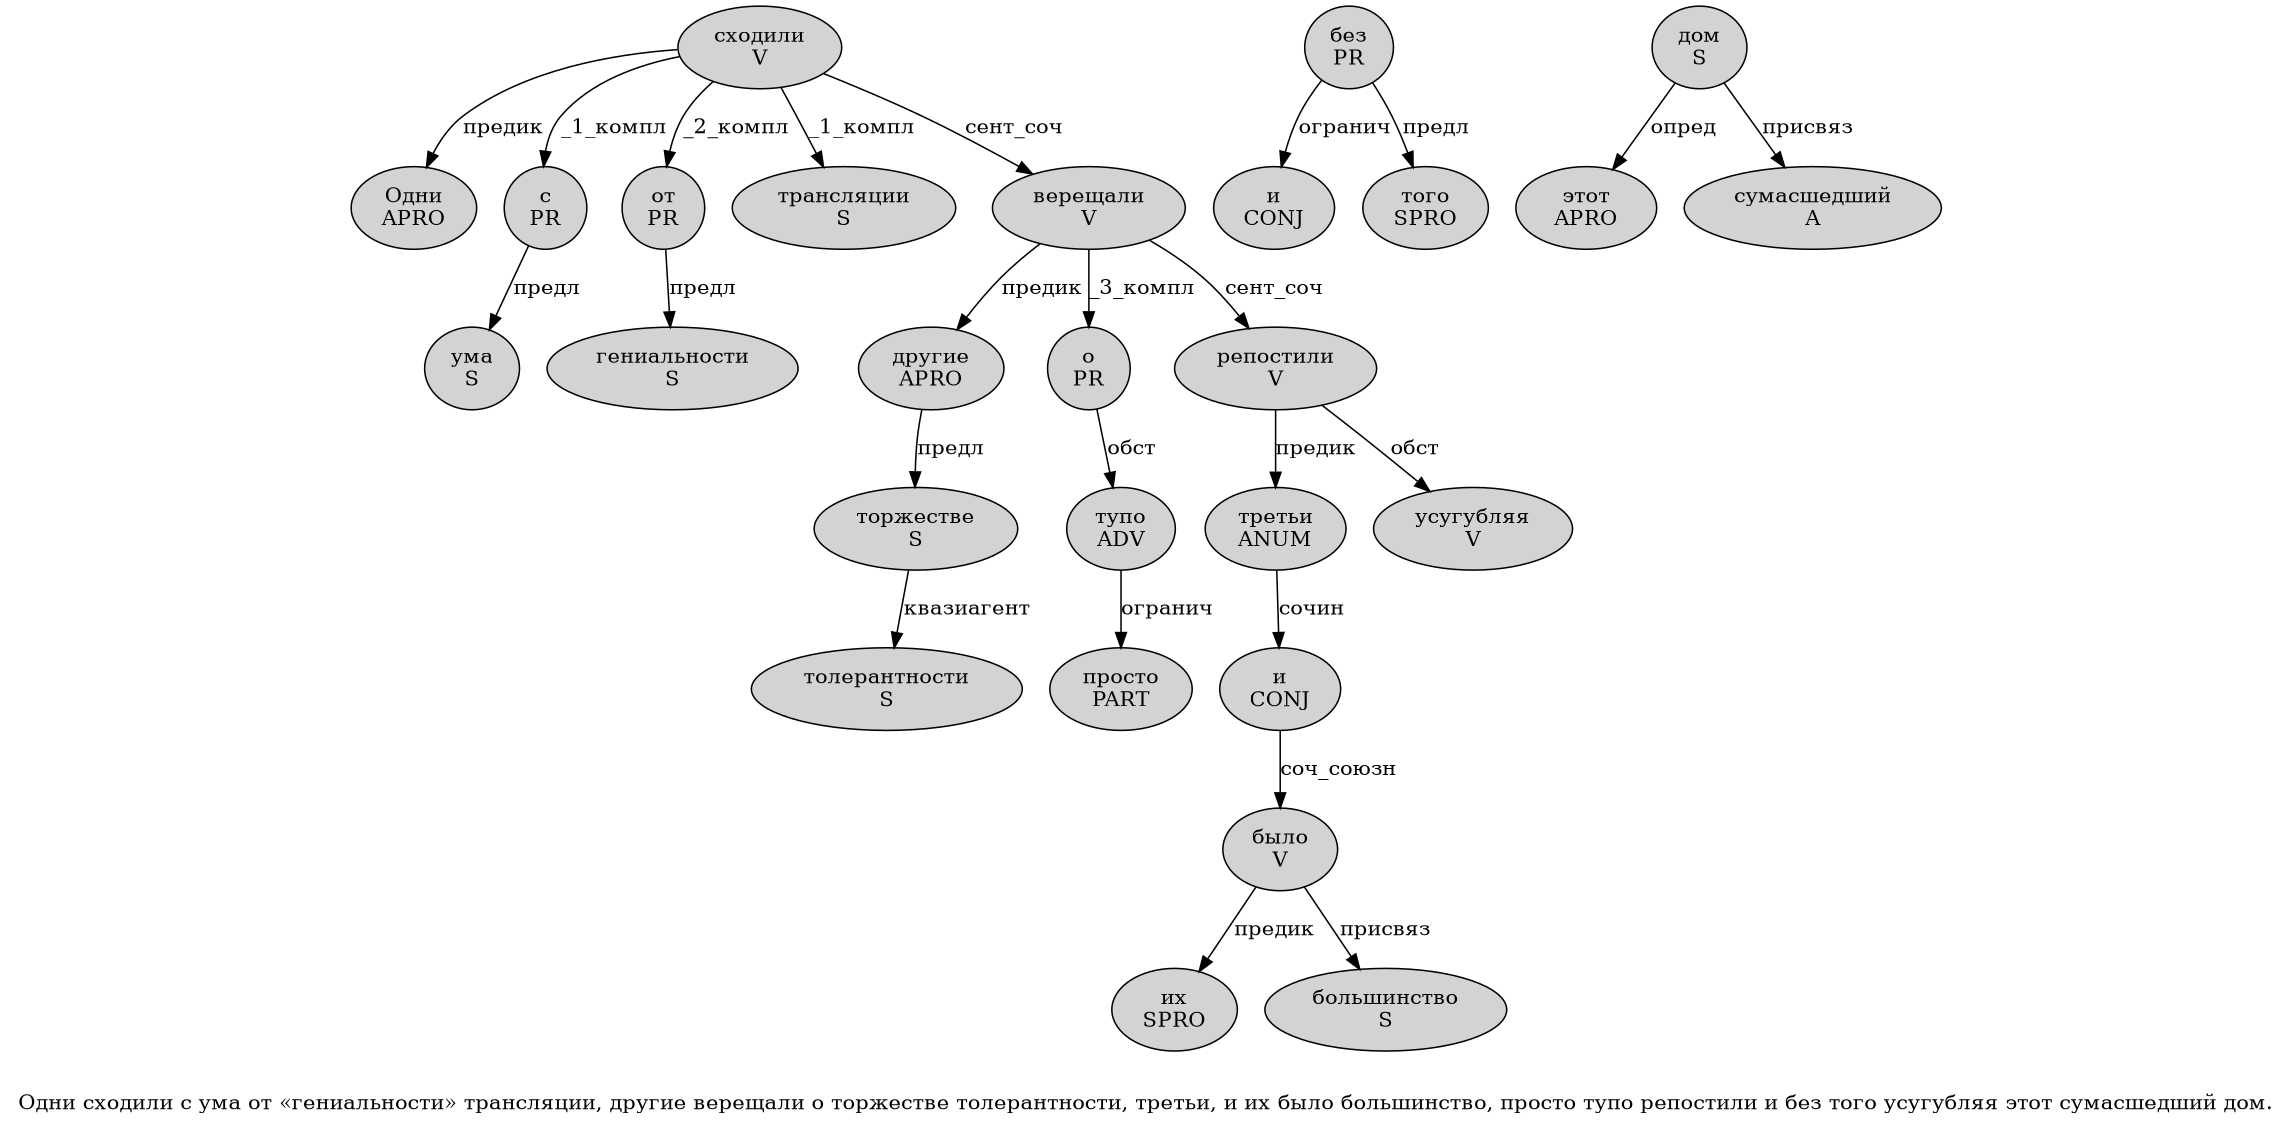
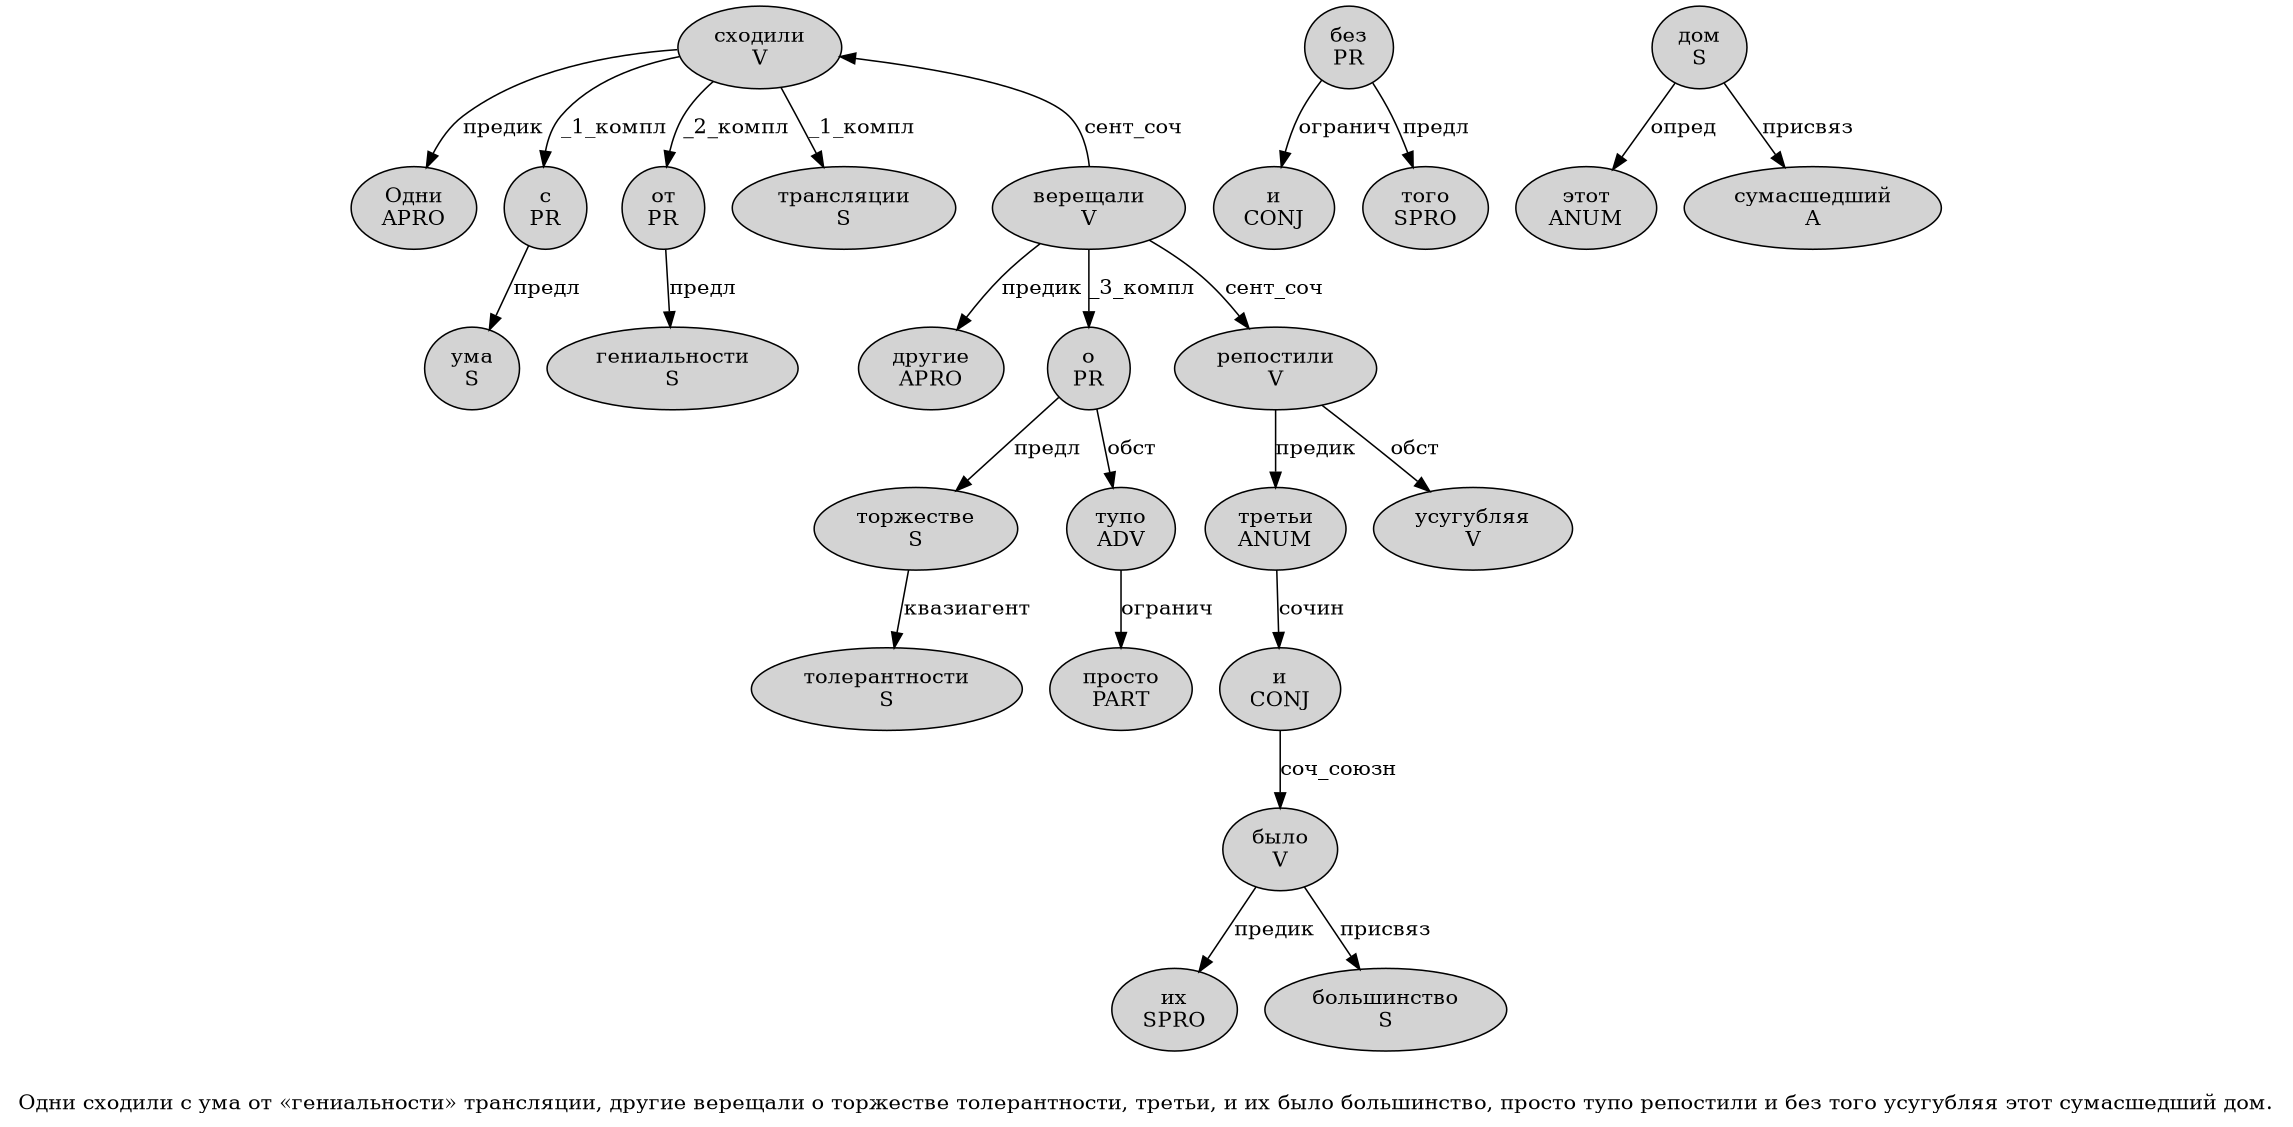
  digraph {
    label="Одни сходили с ума от «гениальности» трансляции, другие верещали о торжестве толерантности, третьи, и их было большинство, просто тупо репостили и без того усугубляя этот сумасшедший дом."
    node [fillcolor=lightgray penwidth=1 shape=ellipse style=filled]
    n1 [label="Одни\nAPRO"]
    n2 [label="сходили\nV"]
    n3 [label="с\nPR"]
    n4 [label="от\nPR"]
    n5 [label="трансляции\nS"]
    n6 [label="верещали\nV"]
    n7 [label="ума\nS"]
    n8 [label="гениальности\nS"]
    n9 [label="другие\nAPRO"]
    n10 [label="о\nPR"]
    n11 [label="репостили\nV"]
    n12 [label="торжестве\nS"]
    n13 [label="тупо\nADV"]
    n14 [label="третьи\nANUM"]
    n15 [label="усугубляя\nV"]
    n16 [label="толерантности\nS"]
    n17 [label="и\nCONJ"]
    n18 [label="было\nV"]
    n19 [label="их\nSPRO"]
    n20 [label="большинство\nS"]
    n21 [label="просто\nPART"]
    n22 [label="без\nPR"]
    n23 [label="и\nCONJ"]
    n24 [label="того\nSPRO"]
    n25 [label="дом\nS"]
-   n26 [label="этот\nAPRO"]
+   n26 [label="этот\nANUM"]
    n27 [label="сумасшедший\nA"]
    n2 -> n1 [label="предик"]
    n2 -> n3 [label="_1_компл"]
    n2 -> n4 [label="_2_компл"]
    n2 -> n5 [label="_1_компл"]
-   n2 -> n6 [label="сент_соч"]
+   n6 -> n2 [label="сент_соч"]
    n3 -> n7 [label="предл"]
    n4 -> n8 [label="предл"]
    n6 -> n9 [label="предик"]
    n6 -> n10 [label="_3_компл"]
    n6 -> n11 [label="сент_соч"]
-   n9 -> n12 [label="предл"]
+   n10 -> n12 [label="предл"]
    n10 -> n13 [label="обст"]
    n11 -> n14 [label="предик"]
    n11 -> n15 [label="обст"]
    n12 -> n16 [label="квазиагент"]
    n13 -> n21 [label="огранич"]
    n14 -> n17 [label="сочин"]
    n17 -> n18 [label="соч_союзн"]
    n18 -> n19 [label="предик"]
    n18 -> n20 [label="присвяз"]
    n22 -> n23 [label="огранич"]
    n22 -> n24 [label="предл"]
    n25 -> n26 [label="опред"]
    n25 -> n27 [label="присвяз"]
  }
